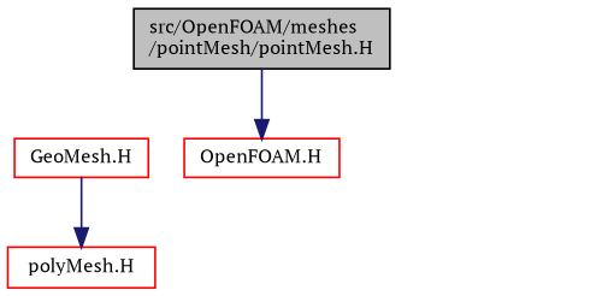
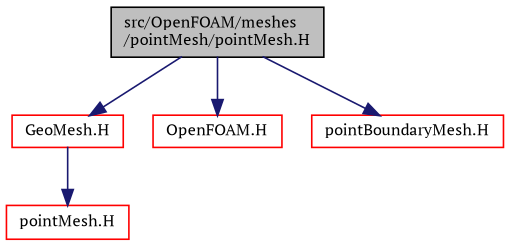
  digraph {
    fontname="PT Serif"
    node [color=red fontname="PT Serif" fontsize=10 shape=record]
    edge [color=midnightblue fontname="PT Serif" fontsize=10 labelfontname=FreeSans labelfontsize=10 style=solid]
    n1 [color=black fillcolor=grey75 fontcolor=black height=0.2 label="src/OpenFOAM/meshes\l/pointMesh/pointMesh.H" style=filled width=0.4]
    n2 [height=0.2 label="GeoMesh.H" width=0.4]
    n3 [height=0.2 label="OpenFOAM.H" width=0.4]
-   n5 [height=0.2 label="polyMesh.H" width=0.4]
+   n4 [height=0.2 label="pointBoundaryMesh.H" width=0.4]
+   n5 [height=0.2 label="pointMesh.H" width=0.4]
+   n1 -> n2
    n1 -> n3
+   n1 -> n4
    n2 -> n5
  }
